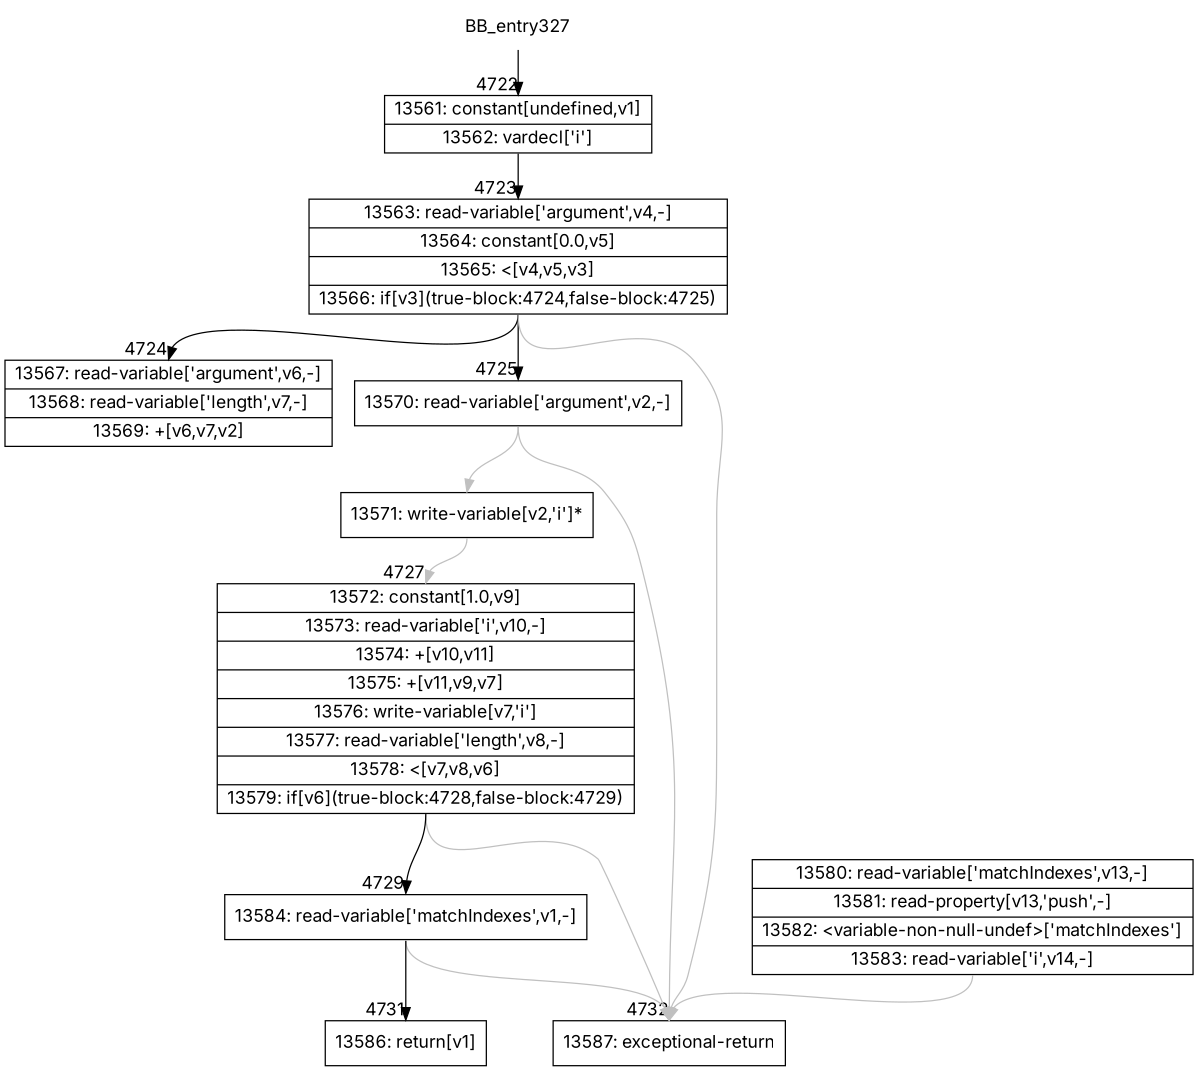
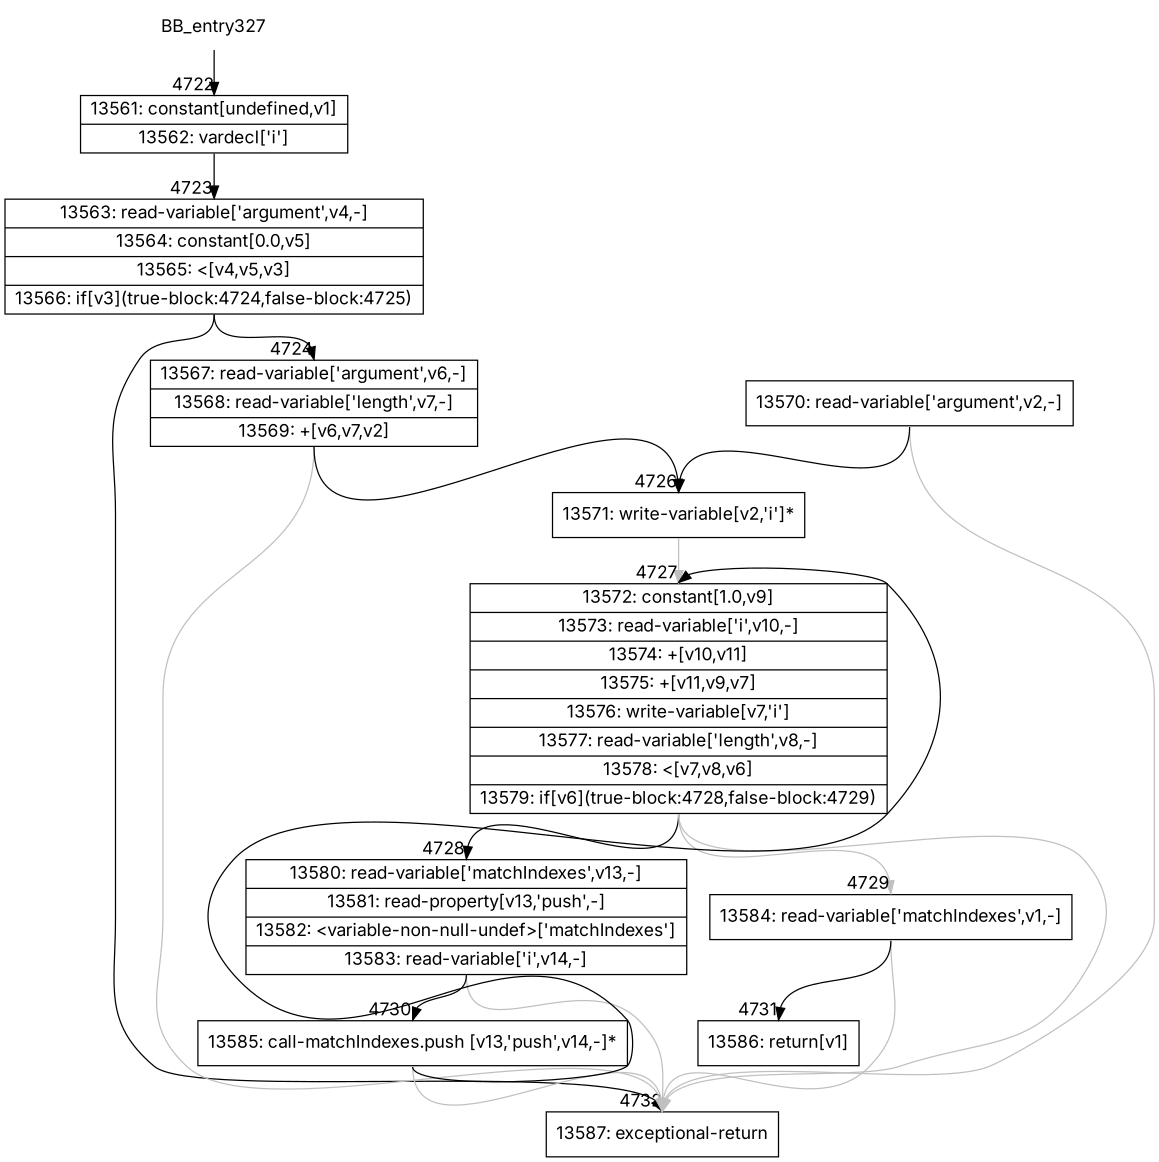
  digraph {
    fontname=Inter
    rankdir=TD
    node [fontname=Inter shape=record]
    edge [fontname=Inter headport=n tailport=s]
    n1 [label=BB_entry327 shape=none]
    n2 [label="{13561: constant[undefined,v1]|13562: vardecl['i']}"]
    n3 [label="{13563: read-variable['argument',v4,-]|13564: constant[0.0,v5]|13565: \<[v4,v5,v3]|13566: if[v3](true-block:4724,false-block:4725)}"]
    n4 [label="{13567: read-variable['argument',v6,-]|13568: read-variable['length',v7,-]|13569: +[v6,v7,v2]}"]
    n5 [label="{13570: read-variable['argument',v2,-]}"]
    n6 [label="{13587: exceptional-return}"]
    n7 [label="{13571: write-variable[v2,'i']*}"]
    n8 [label="{13572: constant[1.0,v9]|13573: read-variable['i',v10,-]|13574: +[v10,v11]|13575: +[v11,v9,v7]|13576: write-variable[v7,'i']|13577: read-variable['length',v8,-]|13578: \<[v7,v8,v6]|13579: if[v6](true-block:4728,false-block:4729)}"]
    n9 [label="{13580: read-variable['matchIndexes',v13,-]|13581: read-property[v13,'push',-]|13582: \<variable-non-null-undef\>['matchIndexes']|13583: read-variable['i',v14,-]}"]
    n10 [label="{13584: read-variable['matchIndexes',v1,-]}"]
+   n11 [label="{13585: call-matchIndexes.push [v13,'push',v14,-]*}"]
    n12 [label="{13586: return[v1]}"]
    n1 -> n2 [headlabel="    4722"]
    n2 -> n3 [headlabel="      4723"]
    n3 -> n4 [headlabel="      4724"]
-   n3 -> n5 [headlabel="      4725"]
-   n3 -> n6 [color=gray headlabel="      4732"]
+   n3 -> n6 [color=black headlabel="      4732"]
+   n4 -> n6 [color=gray]
+   n4 -> n7 [headlabel="      4726"]
    n5 -> n6 [color=gray]
-   n5 -> n7 [color=gray]
+   n5 -> n7
    n7 -> n8 [color=gray headlabel="      4727"]
    n8 -> n6 [color=gray]
-   n8 -> n10 [headlabel="      4729"]
+   n8 -> n9 [headlabel="      4728"]
+   n8 -> n10 [headlabel="      4729" color=gray]
    n9 -> n6 [color=gray]
+   n9 -> n11 [headlabel="      4730"]
    n10 -> n6 [color=gray]
    n10 -> n12 [headlabel="      4731"]
+   n11 -> n6 [color=gray]
+   n11 -> n8
  }
